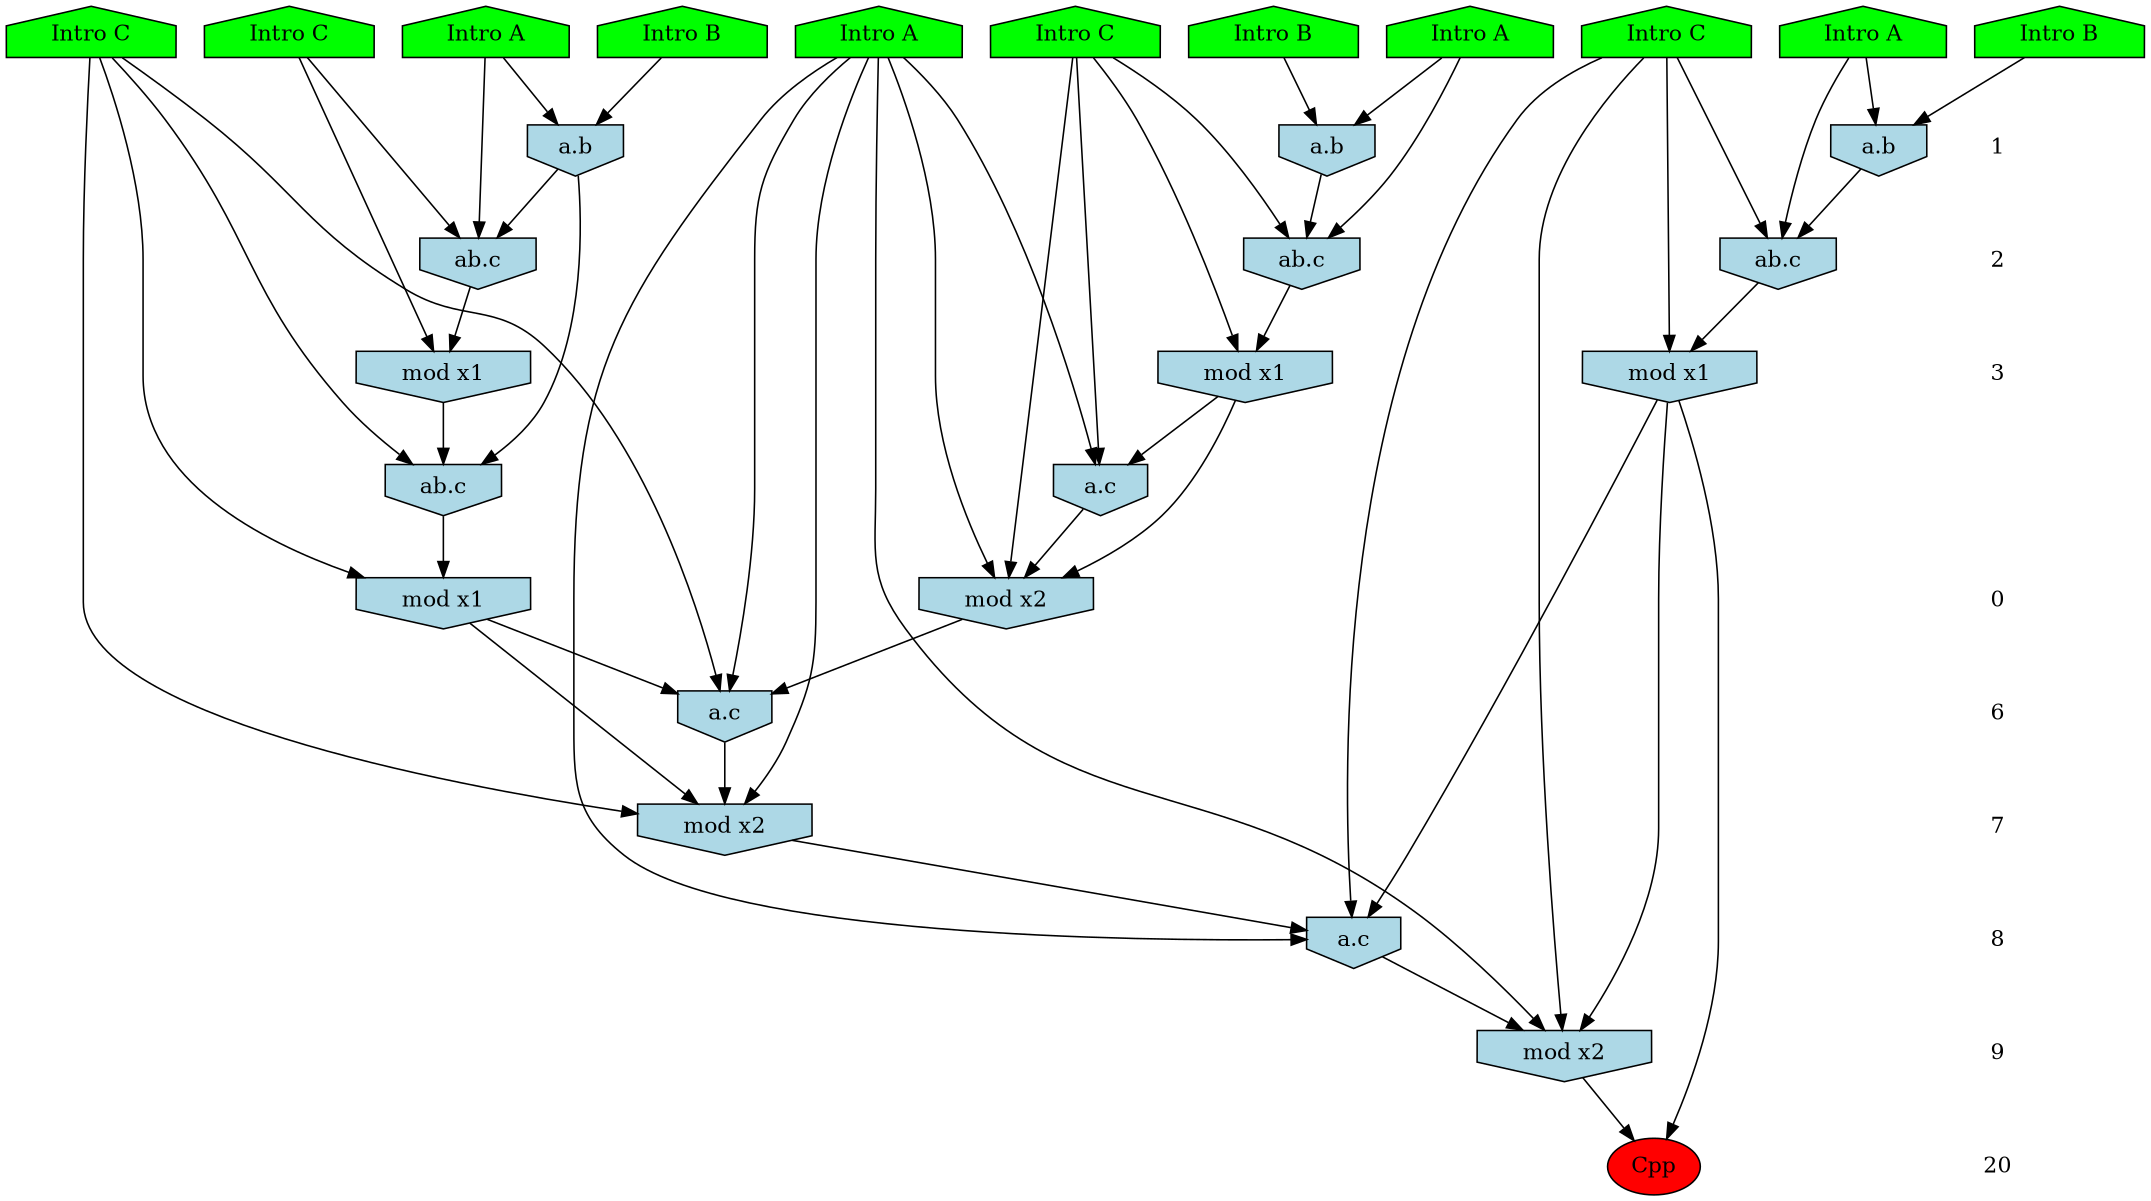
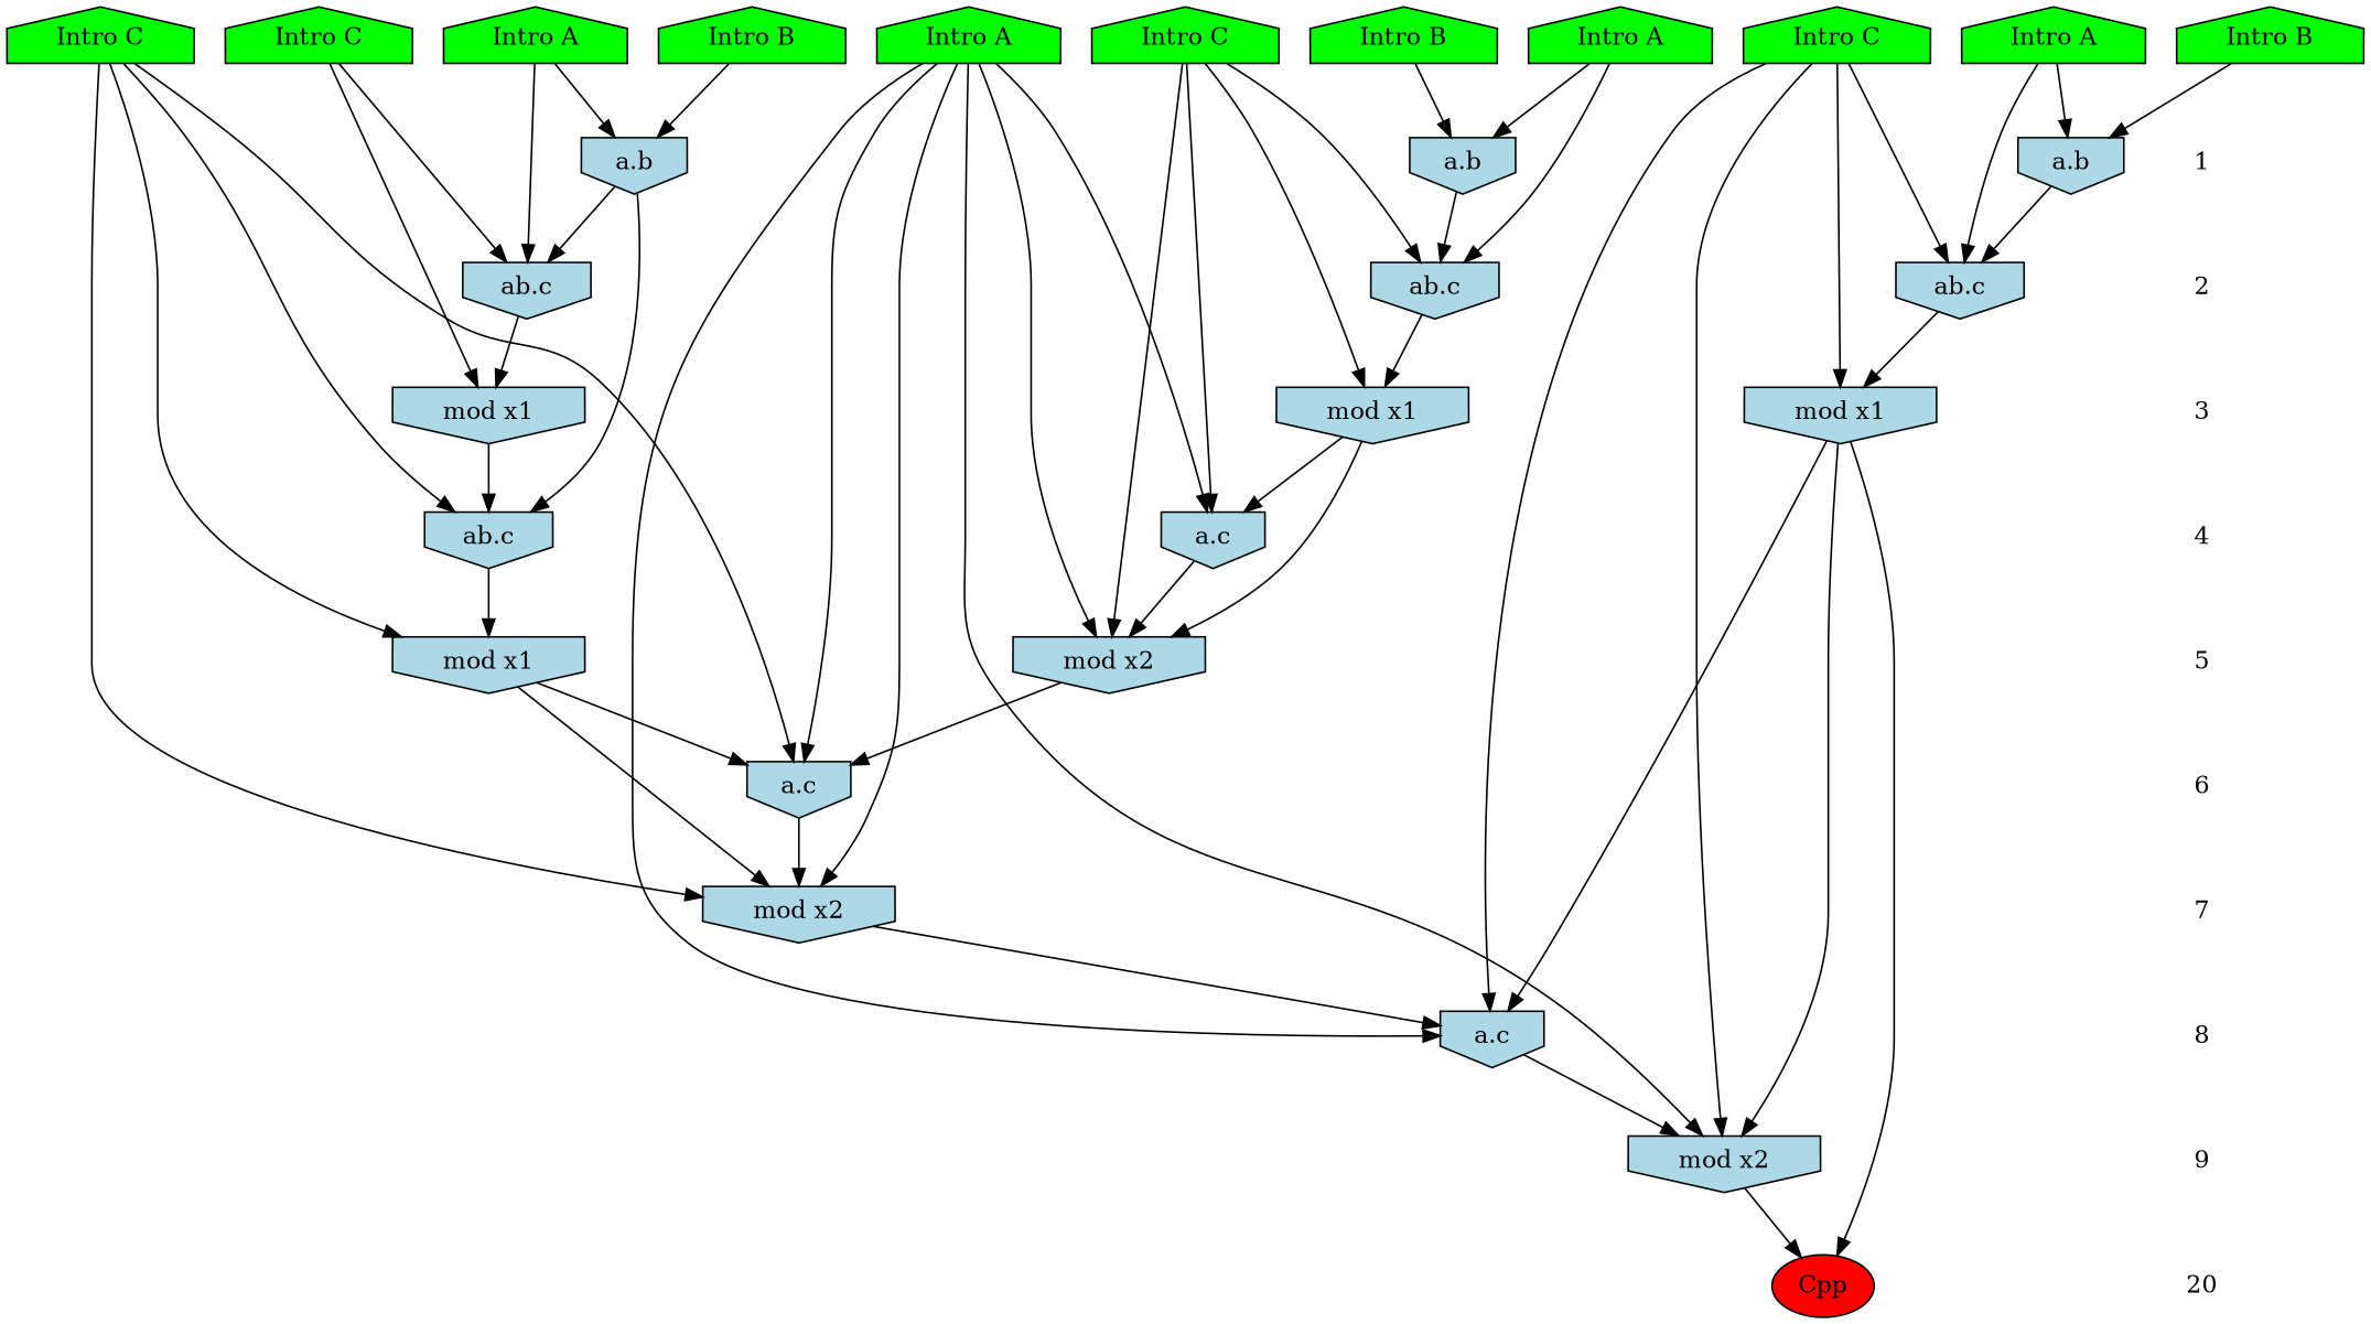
  digraph {
    ranksep=.5
    node [fillcolor=lightblue shape=invhouse style=filled]
    n1 [fillcolor=green label="Intro B" shape=house]
    n2 [fillcolor=green label="Intro A" shape=house]
    n3 [fillcolor=green label="Intro A" shape=house]
    n4 [fillcolor=green label="Intro B" shape=house]
    n5 [fillcolor=green label="Intro A" shape=house]
    n6 [fillcolor=green label="Intro A" shape=house]
    n7 [fillcolor=green label="Intro B" shape=house]
    n8 [fillcolor=green label="Intro C" shape=house]
    n9 [fillcolor=green label="Intro C" shape=house]
    n10 [fillcolor=green label="Intro C" shape=house]
    n11 [fillcolor=green label="Intro C" shape=house]
    1 [shape=plaintext fillcolor="" style=""]
    n13 [label="a.b"]
    n14 [label="a.b"]
    n15 [label="a.b"]
    2 [shape=plaintext fillcolor="" style=""]
    n17 [label="ab.c"]
    n18 [label="ab.c"]
    n19 [label="ab.c"]
    3 [shape=plaintext fillcolor="" style=""]
    n21 [label="mod x1"]
    n22 [label="mod x1"]
    n23 [label="mod x1"]
+   4 [shape=plaintext fillcolor="" style=""]
    n25 [label="ab.c"]
    n26 [label="a.c"]
-   5 [shape=plaintext label=0 fillcolor="" style=""]
+   5 [shape=plaintext fillcolor="" style=""]
    n28 [label="mod x1"]
    n29 [label="mod x2"]
    6 [shape=plaintext fillcolor="" style=""]
    n31 [label="a.c"]
    7 [shape=plaintext fillcolor="" style=""]
    n33 [label="mod x2"]
    8 [shape=plaintext fillcolor="" style=""]
    n35 [label="a.c"]
    9 [shape=plaintext fillcolor="" style=""]
    n37 [label="mod x2"]
    n38 [label=20 shape=plaintext fillcolor="" style=""]
    n39 [fillcolor=red label=Cpp shape=""]
    subgraph sub_1 {
      rank=same
      n1
      n2
      n3
      n4
      n5
      n6
      n7
      n8
      n9
      n10
      n11
    }
    subgraph sub_2 {
      rank=same
      1
      n13
      n14
      n15
    }
    subgraph sub_3 {
      rank=same
      2
      n17
      n18
      n19
    }
    subgraph sub_4 {
      rank=same
      3
      n21
      n22
      n23
    }
    subgraph sub_5 {
      rank=same
+     4
      n25
      n26
    }
    subgraph sub_6 {
      rank=same
      5
      n28
      n29
    }
    subgraph sub_7 {
      rank=same
      6
      n31
    }
    subgraph sub_8 {
      rank=same
      7
      n33
    }
    subgraph sub_9 {
      rank=same
      8
      n35
    }
    subgraph sub_10 {
      rank=same
      9
      n37
    }
    subgraph sub_11 {
      rank=same
      n38
      n39
    }
    n1 -> n14
    n2 -> n15
    n2 -> n19
    n3 -> n14
    n3 -> n18
    n4 -> n15
    n5 -> n26
    n5 -> n29
    n5 -> n31
    n5 -> n33
    n5 -> n35
    n5 -> n37
    n6 -> n13
    n6 -> n17
    n7 -> n13
    n8 -> n17
    n8 -> n21
    n8 -> n26
    n8 -> n29
    n9 -> n18
    n9 -> n22
    n10 -> n19
    n10 -> n23
    n10 -> n35
    n10 -> n37
    n11 -> n25
    n11 -> n28
    n11 -> n31
    n11 -> n33
    1 -> 2 [style=invis]
    n13 -> n17
    n14 -> n18
    n14 -> n25
    n15 -> n19
    2 -> 3 [style=invis]
    n17 -> n21
    n18 -> n22
    n19 -> n23
+   3 -> 4 [style=invis]
    n21 -> n26
    n21 -> n29
    n22 -> n25
    n23 -> n35
    n23 -> n37
    n23 -> n39
+   4 -> 5 [style=invis]
    n25 -> n28
    n26 -> n29
    5 -> 6 [style=invis]
    n28 -> n31
    n28 -> n33
    n29 -> n31
    6 -> 7 [style=invis]
    n31 -> n33
    7 -> 8 [style=invis]
    n33 -> n35
    8 -> 9 [style=invis]
    n35 -> n37
    9 -> n38 [style=invis]
    n37 -> n39
  }
